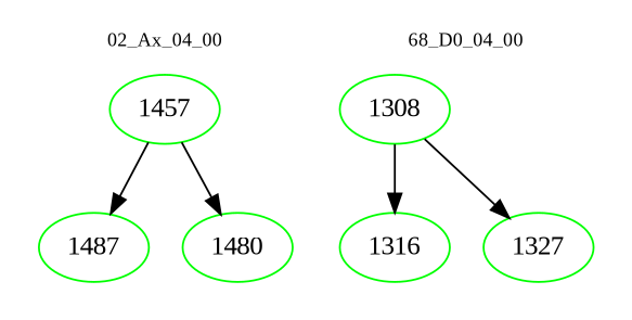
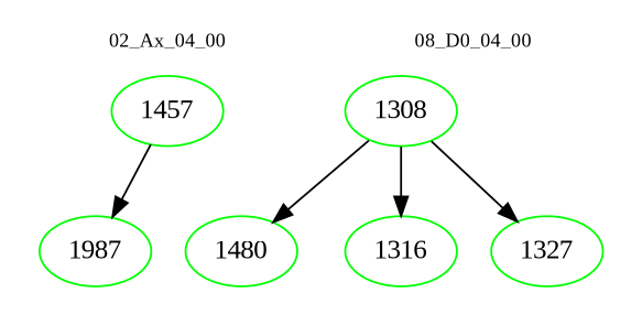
  digraph {
    fontname="Liberation Serif"
    node [color=green fontname="Liberation Serif"]
    edge [color=black fontname="Liberation Serif"]
-   n1 [label=1487]
+   n1 [label=1987]
    n2 [label=1457]
    n3 [label=1480]
    n4 [label=1316]
    n5 [label=1308]
    n6 [label=1327]
    subgraph cluster_1 {
      color=white
      fontsize=10
      label="02_Ax_04_00"
      n1
      n2
      n3
    }
    subgraph cluster_2 {
      color=white
      fontsize=10
-     label="68_D0_04_00"
+     label="08_D0_04_00"
      n4
      n5
      n6
    }
    n2 -> n1
-   n2 -> n3
+   n5 -> n3
    n5 -> n4
    n5 -> n6
  }
